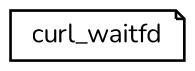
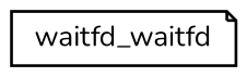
  digraph {
    rankdir=LR
    fontname=Nunito
-   n1 [color=black fillcolor=white fontname=Nunito fontsize=10 height=0.2 label=curl_waitfd shape=note style=filled width=0.4]
+   n1 [color=black fillcolor=white fontname=Nunito fontsize=10 height=0.2 label=waitfd_waitfd shape=note style=filled width=0.4]
  }
